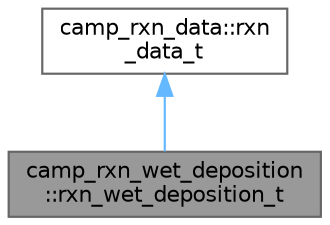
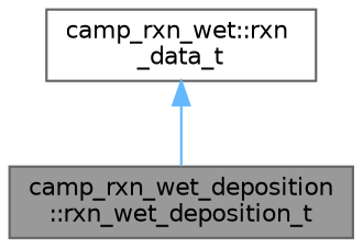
  digraph {
    node [color=gray40 fontname=Helvetica fontsize=10 shape=box style=filled]
    n1 [fillcolor=grey60 fontcolor=black height=0.2 label="camp_rxn_wet_deposition\l::rxn_wet_deposition_t" width=0.4]
-   n2 [fillcolor=white height=0.2 label="camp_rxn_data::rxn\l_data_t" width=0.4]
+   n2 [fillcolor=white height=0.2 label="camp_rxn_wet::rxn\l_data_t" width=0.4]
    n2 -> n1 [color=steelblue1 dir=back fontname=Helvetica fontsize=10 labelfontname=Helvetica labelfontsize=10 style=solid]
  }
